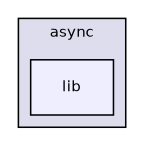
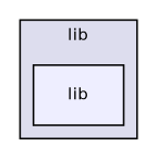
  digraph {
    compound=true
    n1 [fillcolor="#eeeeff" fontname=Helvetica fontsize=10 label=lib pencolor=black shape=box style=filled]
    subgraph cluster_1 {
      bgcolor="#ddddee"
      fontname=Helvetica
      fontsize=10
-     label=async
+     label=lib
      pencolor=black
      n1
    }
  }
